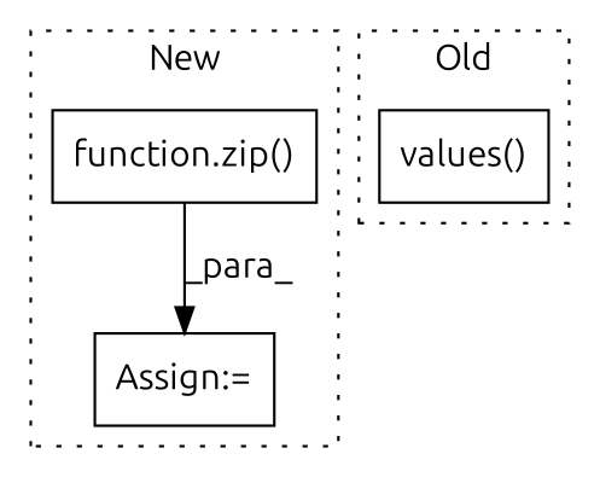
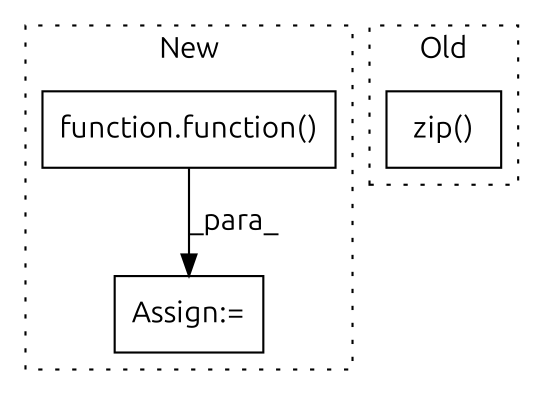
  digraph {
    fontname=Ubuntu
    node [a=75 shape=box fontname=Ubuntu]
-   n1 [l="4,7" label="function.zip()" s="848,853"]
+   n1 [l="4,7" label="function.function()" s="848,853"]
    n2 [a=68 l=3 label="Assign:=" s=837]
-   n3 [l=18 label="values()" s=1350]
+   n3 [l=18 label="zip()" s=1350]
    subgraph cluster_1 {
      label=New
      style=dotted
      n1
      n2
    }
    subgraph cluster_2 {
      label=Old
      style=dotted
      n3
    }
    n1 -> n2 [label=_para_ fontname=Ubuntu]
  }
